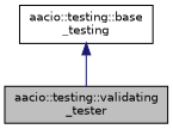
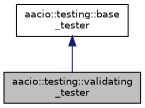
  digraph {
    node [color=black fontname=Helvetica fontsize=10 shape=record style=filled]
    n1 [fillcolor=grey75 fontcolor=black height=0.2 label="aacio::testing::validating\l_tester" width=0.4]
-   n2 [fillcolor=white height=0.2 label="aacio::testing::base\l_testing" width=0.4]
+   n2 [fillcolor=white height=0.2 label="aacio::testing::base\l_tester" width=0.4]
    n2 -> n1 [color=midnightblue dir=back fontname=Helvetica fontsize=10 labelfontname=Helvetica labelfontsize=10 style=solid]
  }
